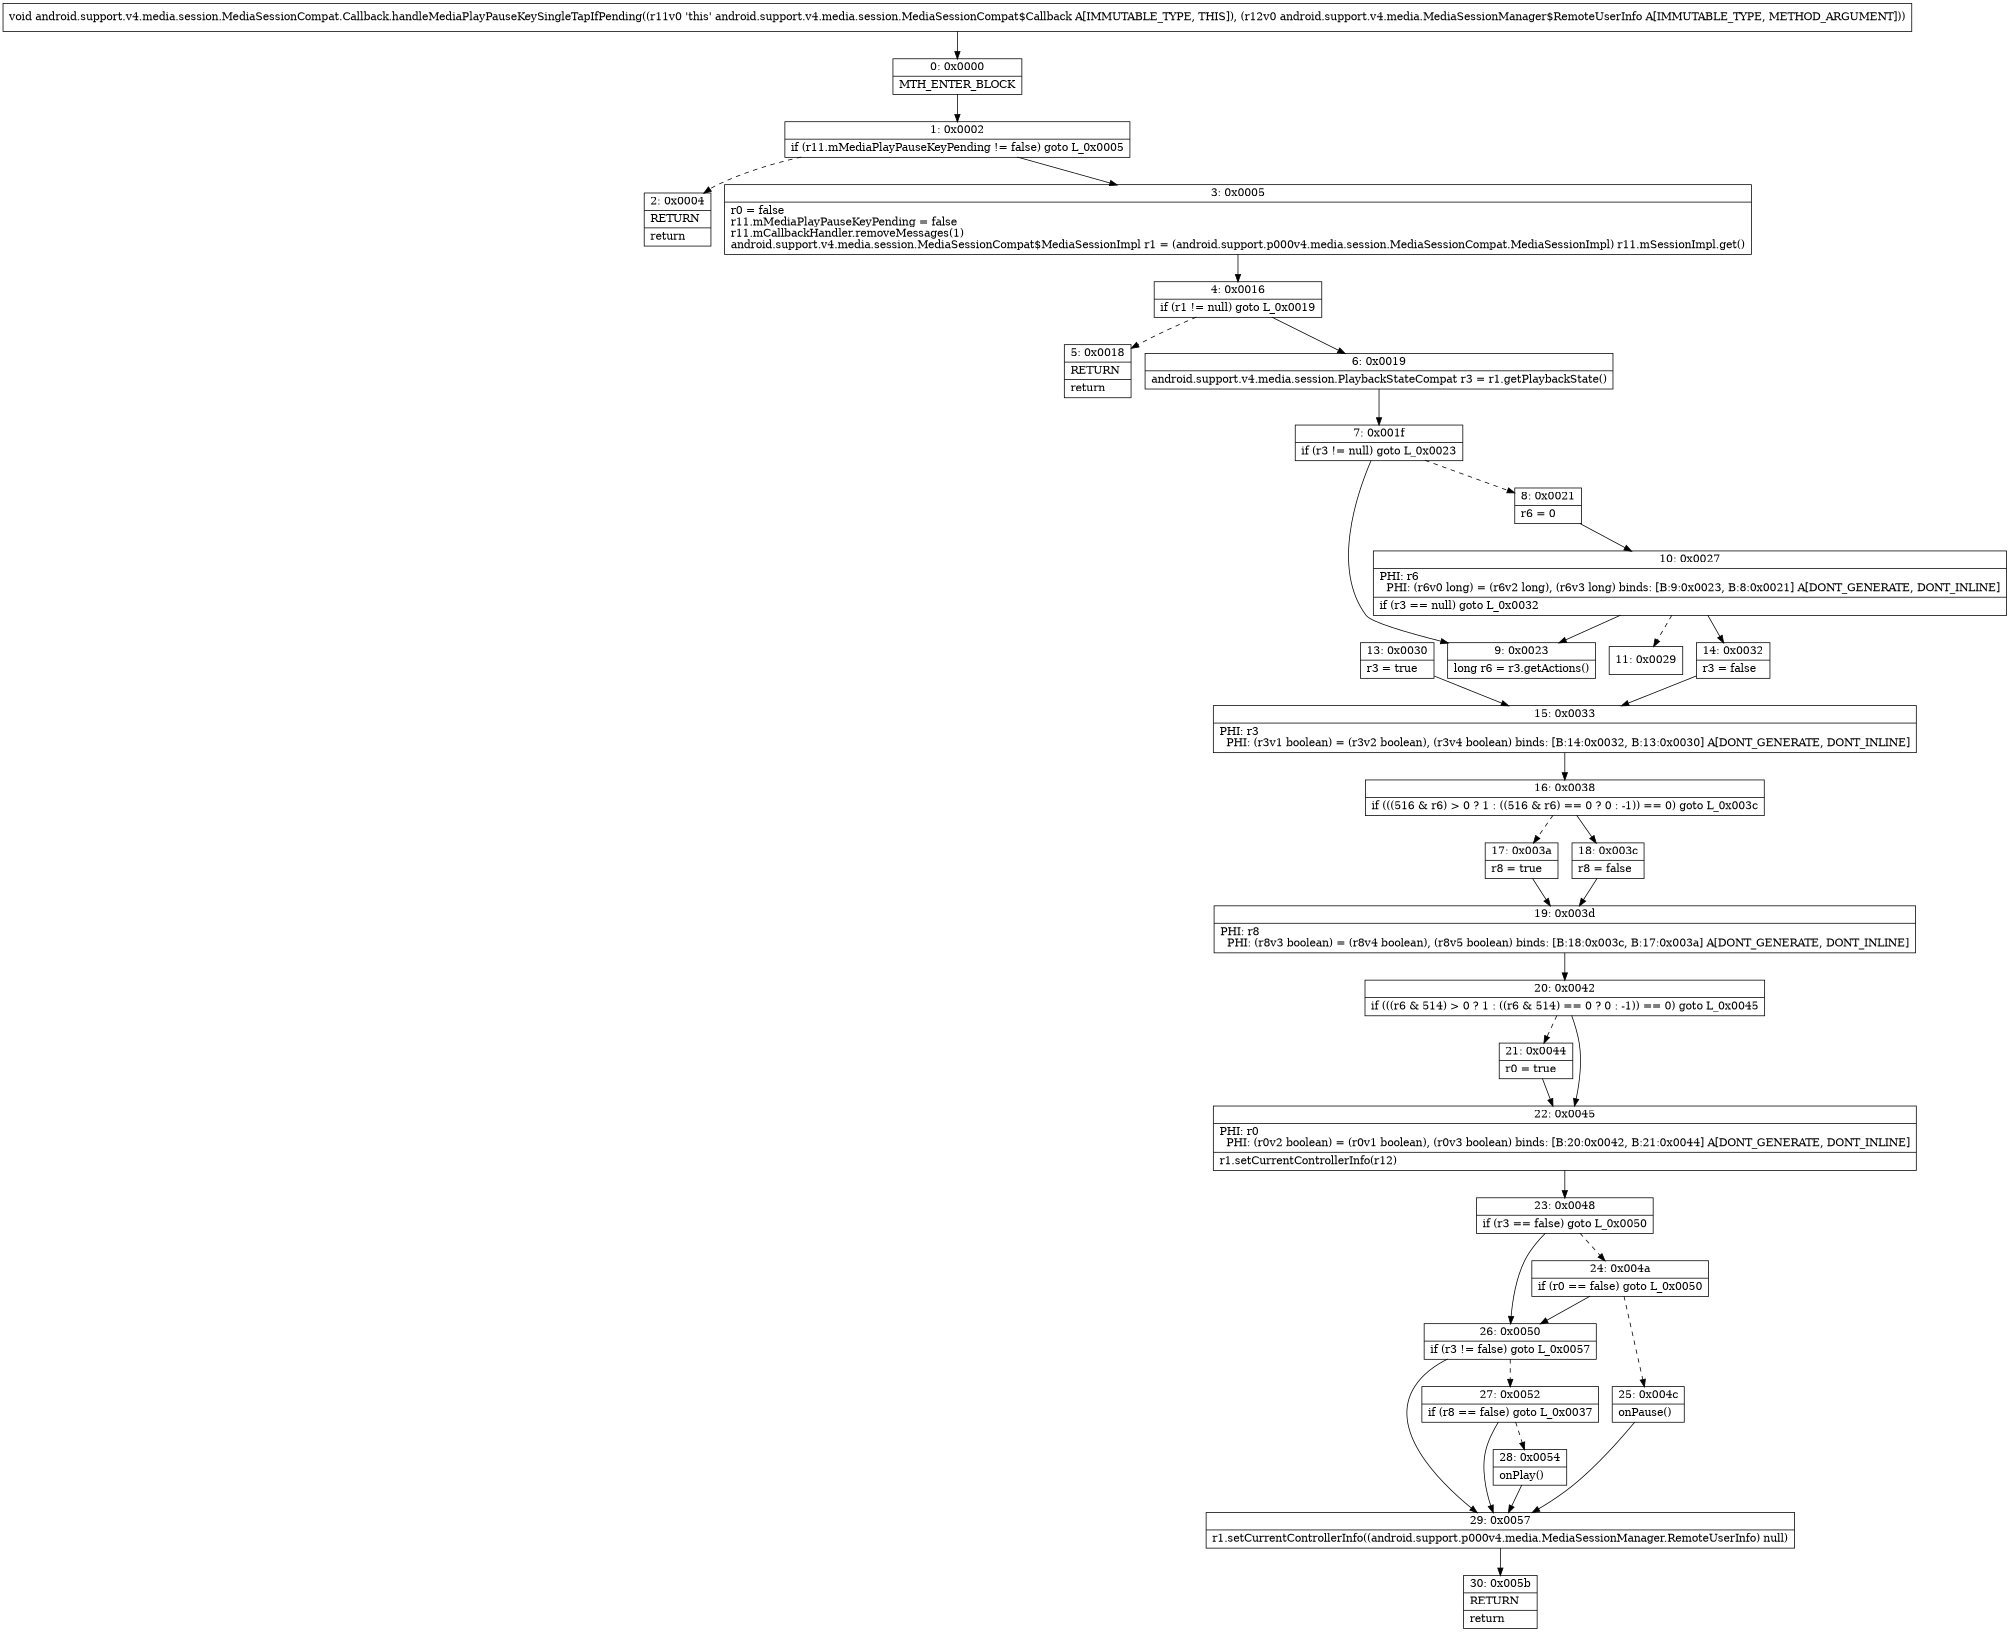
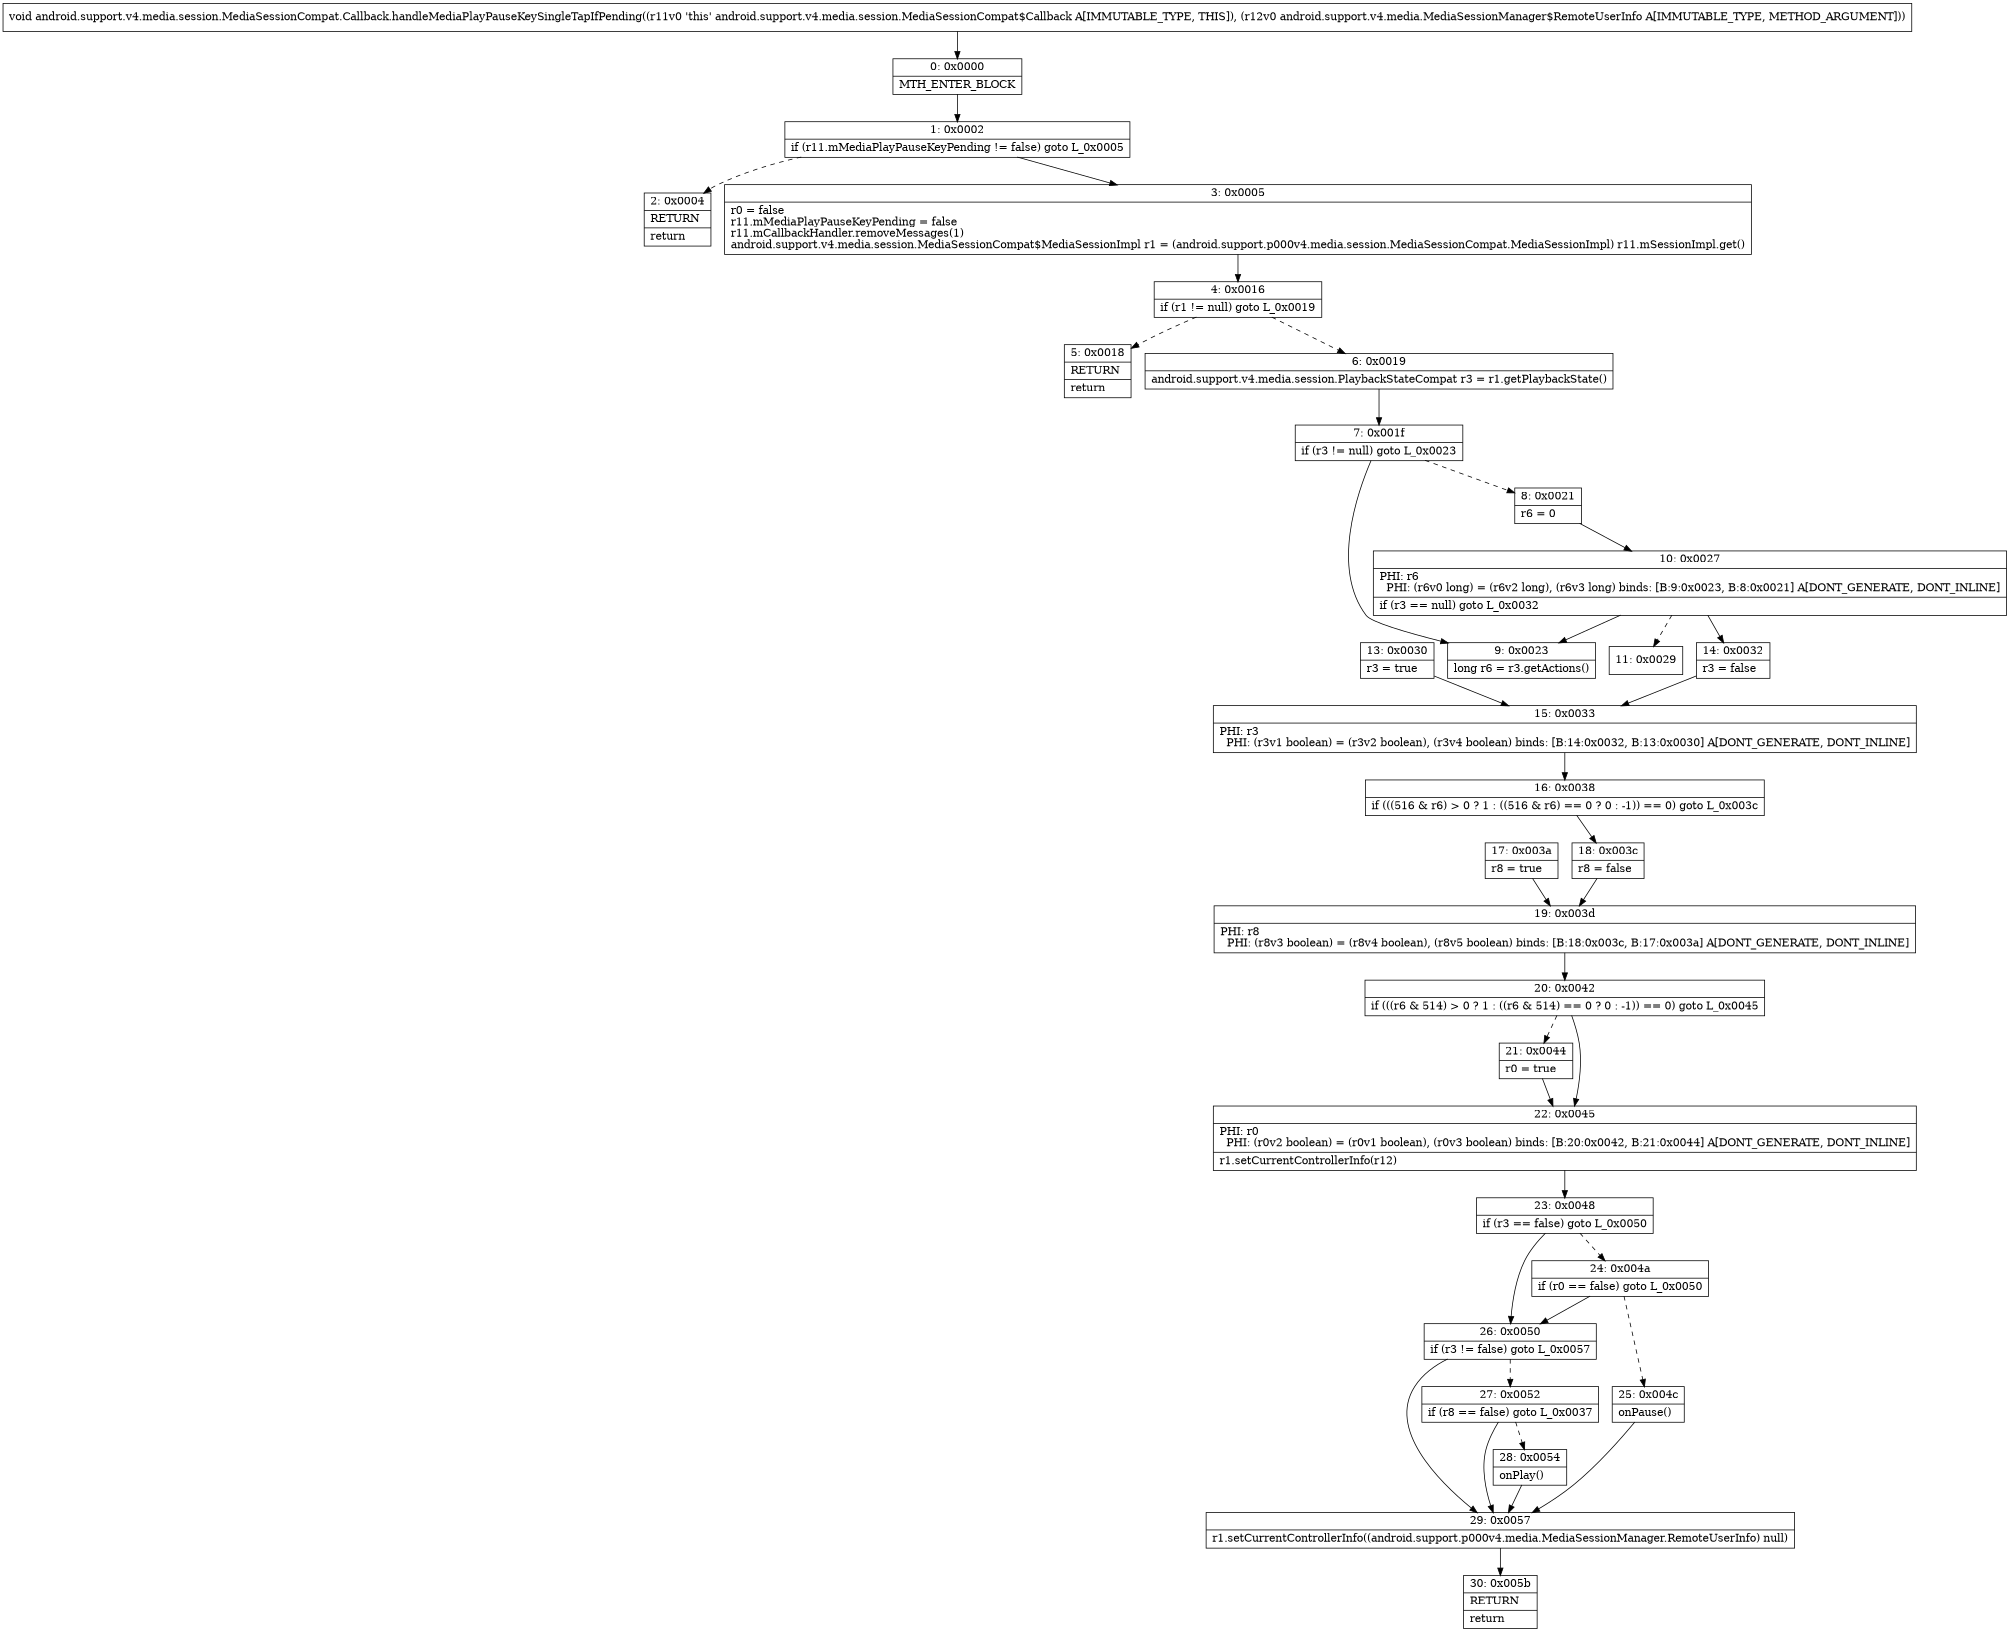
  digraph {
    node [shape=record]
    n1 [label="{0\:\ 0x0000|MTH_ENTER_BLOCK\l}"]
    n2 [label="{1\:\ 0x0002|if (r11.mMediaPlayPauseKeyPending != false) goto L_0x0005\l}"]
    n3 [label="{2\:\ 0x0004|RETURN\l|return\l}"]
    n4 [label="{3\:\ 0x0005|r0 = false\lr11.mMediaPlayPauseKeyPending = false\lr11.mCallbackHandler.removeMessages(1)\landroid.support.v4.media.session.MediaSessionCompat$MediaSessionImpl r1 = (android.support.p000v4.media.session.MediaSessionCompat.MediaSessionImpl) r11.mSessionImpl.get()\l}"]
    n5 [label="{4\:\ 0x0016|if (r1 != null) goto L_0x0019\l}"]
    n6 [label="{5\:\ 0x0018|RETURN\l|return\l}"]
    n7 [label="{6\:\ 0x0019|android.support.v4.media.session.PlaybackStateCompat r3 = r1.getPlaybackState()\l}"]
    n8 [label="{7\:\ 0x001f|if (r3 != null) goto L_0x0023\l}"]
    n9 [label="{8\:\ 0x0021|r6 = 0\l}"]
    n10 [label="{9\:\ 0x0023|long r6 = r3.getActions()\l}"]
    n11 [label="{10\:\ 0x0027|PHI: r6 \l  PHI: (r6v0 long) = (r6v2 long), (r6v3 long) binds: [B:9:0x0023, B:8:0x0021] A[DONT_GENERATE, DONT_INLINE]\l|if (r3 == null) goto L_0x0032\l}"]
    n12 [label="{11\:\ 0x0029}"]
    n13 [label="{14\:\ 0x0032|r3 = false\l}"]
    n14 [label="{15\:\ 0x0033|PHI: r3 \l  PHI: (r3v1 boolean) = (r3v2 boolean), (r3v4 boolean) binds: [B:14:0x0032, B:13:0x0030] A[DONT_GENERATE, DONT_INLINE]\l}"]
    n15 [label="{13\:\ 0x0030|r3 = true\l}"]
    n16 [label="{16\:\ 0x0038|if (((516 & r6) \> 0 ? 1 : ((516 & r6) == 0 ? 0 : \-1)) == 0) goto L_0x003c\l}"]
    n17 [label="{17\:\ 0x003a|r8 = true\l}"]
    n18 [label="{18\:\ 0x003c|r8 = false\l}"]
    n19 [label="{19\:\ 0x003d|PHI: r8 \l  PHI: (r8v3 boolean) = (r8v4 boolean), (r8v5 boolean) binds: [B:18:0x003c, B:17:0x003a] A[DONT_GENERATE, DONT_INLINE]\l}"]
    n20 [label="{20\:\ 0x0042|if (((r6 & 514) \> 0 ? 1 : ((r6 & 514) == 0 ? 0 : \-1)) == 0) goto L_0x0045\l}"]
    n21 [label="{21\:\ 0x0044|r0 = true\l}"]
    n22 [label="{22\:\ 0x0045|PHI: r0 \l  PHI: (r0v2 boolean) = (r0v1 boolean), (r0v3 boolean) binds: [B:20:0x0042, B:21:0x0044] A[DONT_GENERATE, DONT_INLINE]\l|r1.setCurrentControllerInfo(r12)\l}"]
    n23 [label="{23\:\ 0x0048|if (r3 == false) goto L_0x0050\l}"]
    n24 [label="{24\:\ 0x004a|if (r0 == false) goto L_0x0050\l}"]
    n25 [label="{26\:\ 0x0050|if (r3 != false) goto L_0x0057\l}"]
    n26 [label="{25\:\ 0x004c|onPause()\l}"]
    n27 [label="{29\:\ 0x0057|r1.setCurrentControllerInfo((android.support.p000v4.media.MediaSessionManager.RemoteUserInfo) null)\l}"]
    n28 [label="{27\:\ 0x0052|if (r8 == false) goto L_0x0037\l}"]
    n29 [label="{30\:\ 0x005b|RETURN\l|return\l}"]
    n30 [label="{28\:\ 0x0054|onPlay()\l}"]
    n31 [label="{void android.support.v4.media.session.MediaSessionCompat.Callback.handleMediaPlayPauseKeySingleTapIfPending((r11v0 'this' android.support.v4.media.session.MediaSessionCompat$Callback A[IMMUTABLE_TYPE, THIS]), (r12v0 android.support.v4.media.MediaSessionManager$RemoteUserInfo A[IMMUTABLE_TYPE, METHOD_ARGUMENT])) }"]
    n1 -> n2
    n2 -> n3 [style=dashed]
    n2 -> n4
    n4 -> n5
    n5 -> n6 [style=dashed]
-   n5 -> n7
+   n5 -> n7 [style=dashed]
    n7 -> n8
    n8 -> n9 [style=dashed]
    n8 -> n10
    n9 -> n11
    n11 -> n10
    n11 -> n12 [style=dashed]
    n11 -> n13
    n13 -> n14
    n14 -> n16
    n15 -> n14
-   n16 -> n17 [style=dashed]
    n16 -> n18
    n17 -> n19
    n18 -> n19
    n19 -> n20
    n20 -> n21 [style=dashed]
    n20 -> n22
    n21 -> n22
    n22 -> n23
    n23 -> n24 [style=dashed]
    n23 -> n25
    n24 -> n25
    n24 -> n26 [style=dashed]
    n25 -> n27
    n25 -> n28 [style=dashed]
    n26 -> n27
    n27 -> n29
    n28 -> n27
    n28 -> n30 [style=dashed]
    n30 -> n27
    n31 -> n1
  }
